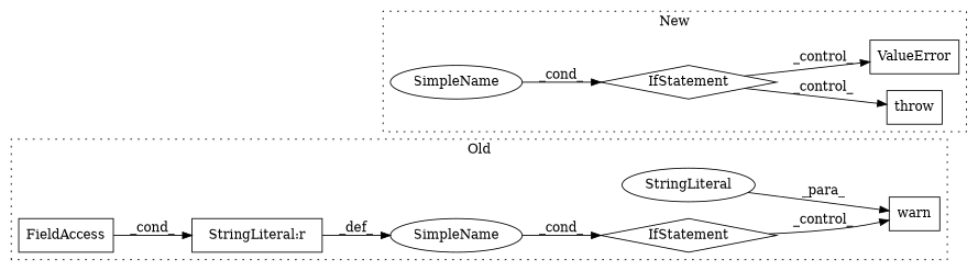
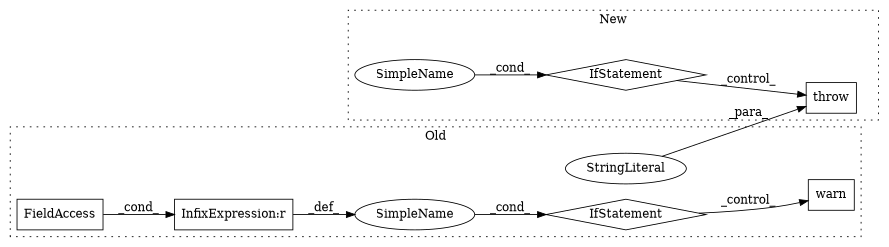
  digraph {
    rankdir=LR
    node [a=32 shape=box]
    n1 [l="5,1" label=warn s="252,286"]
    n2 [a=45 l=29 label=StringLiteral s=257 shape=ellipse]
-   n3 [a=27 l=4 label="StringLiteral:r" s=228]
+   n3 [a=27 l=4 label="InfixExpression:r" s=228]
    n4 [a=42 label=SimpleName shape=ellipse]
    n5 [a=25 l="4,2" label=IfStatement s="203,233" shape=diamond]
    n6 [a=22 l=21 label=FieldAccess s=207]
-   n7 [l="11,1" label=ValueError s="340,390"]
    n8 [a=42 label=SimpleName shape=ellipse]
    n9 [a=53 l=6 label=throw s=334]
    n10 [a=25 l="4,2" label=IfStatement s="295,324" shape=diamond]
    subgraph cluster_1 {
      label=Old
      style=dotted
      n1
      n2
      n3
      n4
      n5
      n6
    }
    subgraph cluster_2 {
      label=New
      style=dotted
-     n7
      n8
      n9
      n10
    }
-   n2 -> n1 [label=_para_]
+   n2 -> n9 [label=_para_]
    n3 -> n4 [label=_def_]
    n4 -> n5 [label=_cond_]
    n5 -> n1 [label=_control_]
    n6 -> n3 [label=_cond_]
    n8 -> n10 [label=_cond_]
-   n10 -> n7 [label=_control_]
    n10 -> n9 [label=_control_]
  }
